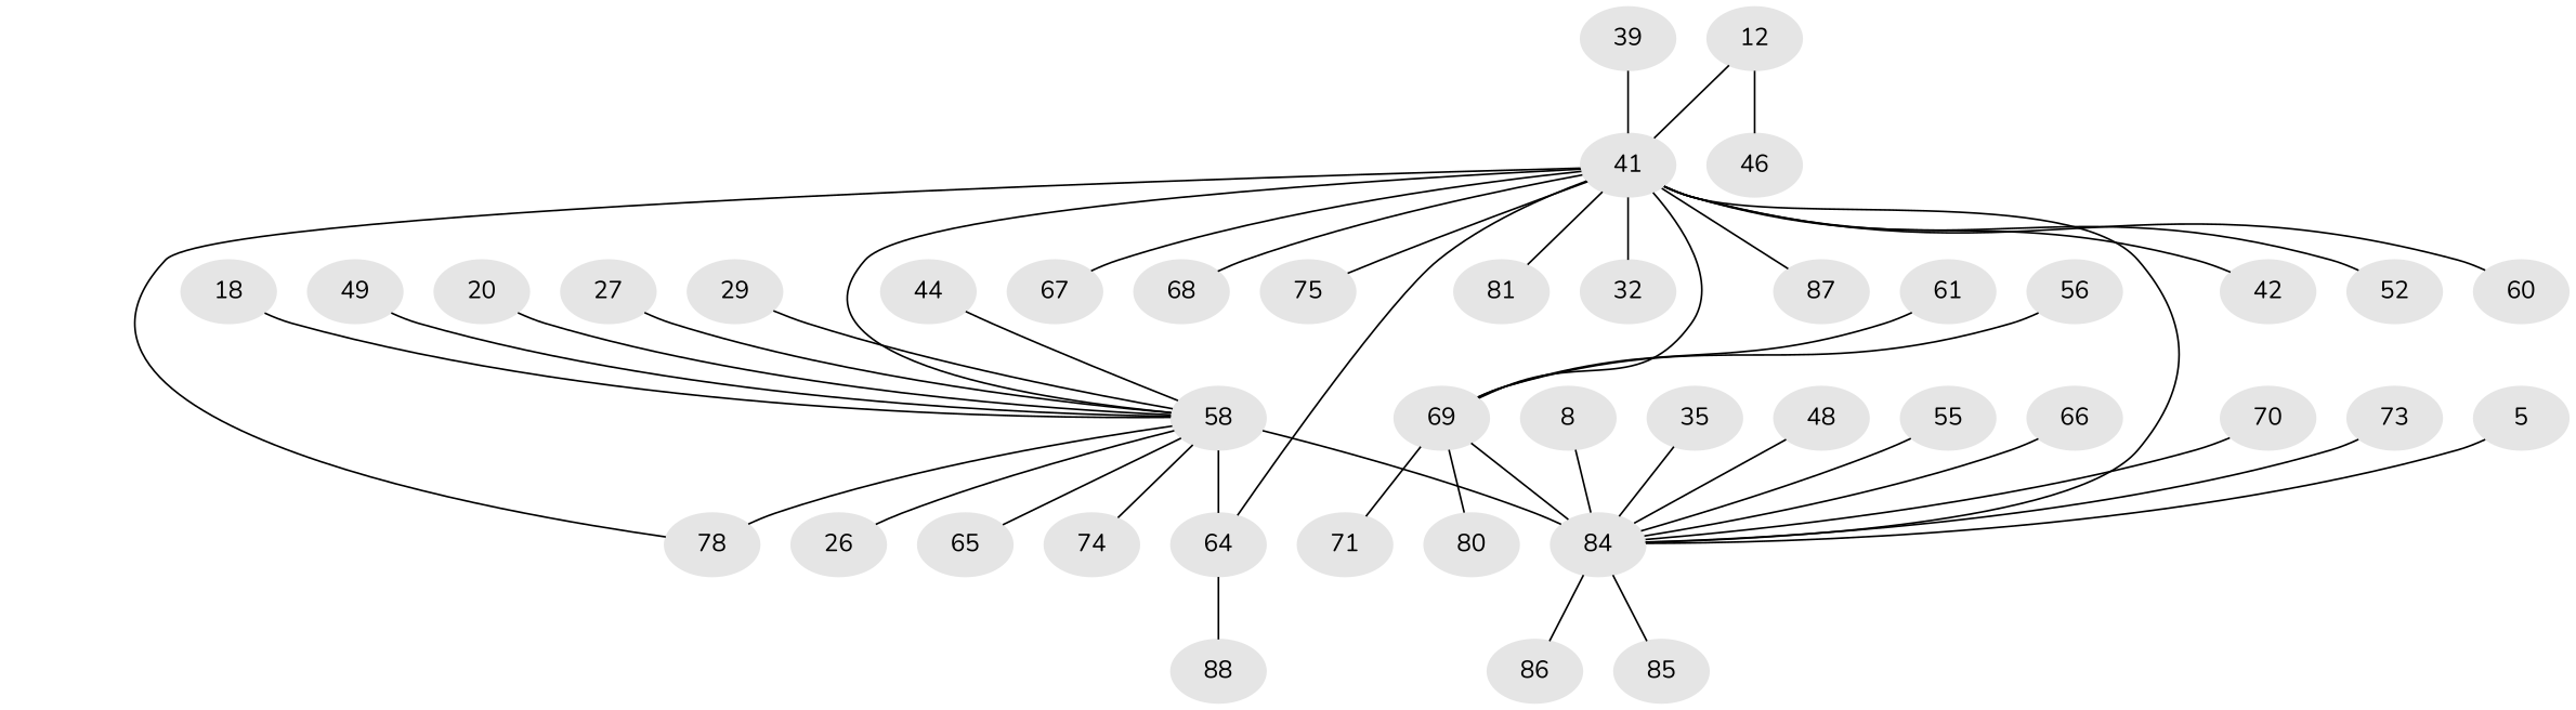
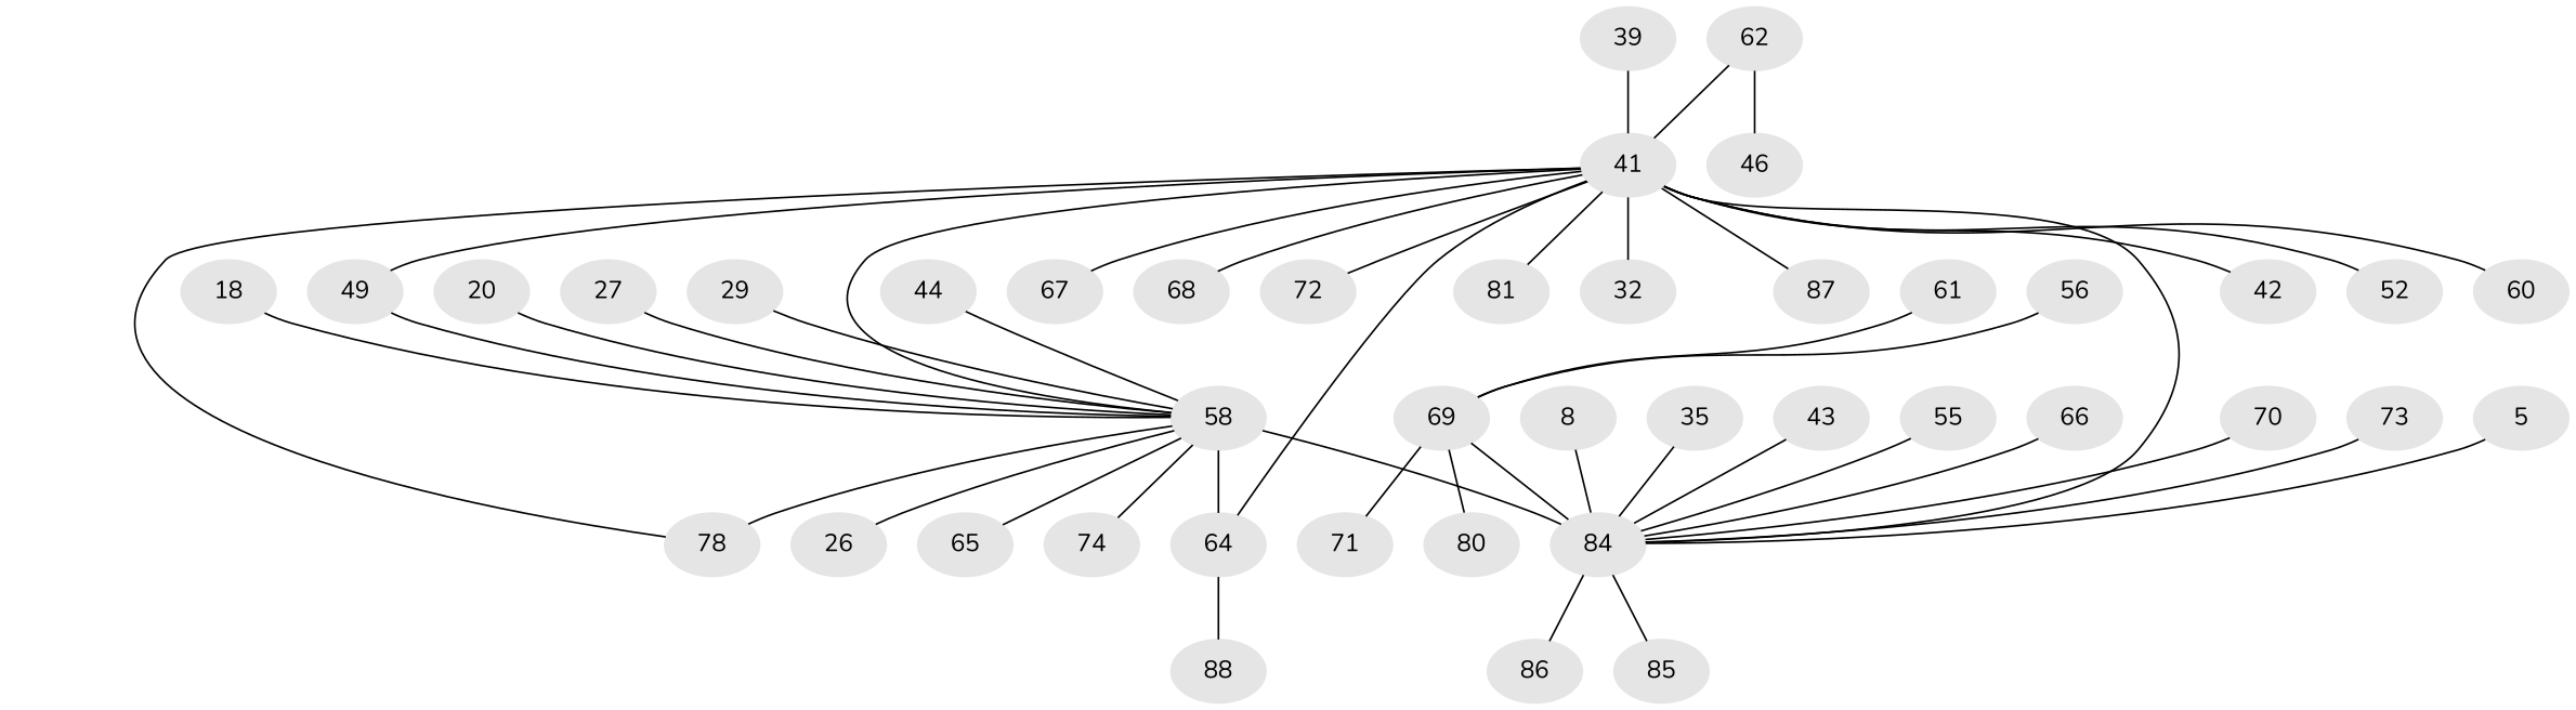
  graph {
    fontname=Nunito
    node [color=gray90 fontname=Nunito style=filled]
    edge [fontname=Nunito]
    84 [super="+30+83+59+2"]
    85
    86 [super="+63"]
    n4 [label=5]
    8
    41 [super="+22+38+9"]
    58 [super="+17+23+53"]
    69 [super="+36+62"]
    42
    52
    60
    64 [super="+31+50+33+26"]
    67
    68
-   72 [label=75]
+   72
    78 [super="+51"]
    81
    n18 [label=32]
    87 [super="+79"]
-   12
+   12 [label=62]
    46
    65
    74
    n24 [label=26]
    18
    20
    27
    71
    80
    29
    35
    39
    88
-   43 [label=48]
+   43
    44
    49
    55 [super="+7"]
    56
    61
    66
    70
    73 [super="+10"]
    84 -- 85
    84 -- 86
    n4 -- 84
    8 -- 84
    41 -- 84 [weight=5]
    41 -- 58 [weight=2]
-   41 -- 69 [weight=3]
+   41 -- 49 [weight=3]
    41 -- 42 [weight=2]
    41 -- 52
    41 -- 60
    41 -- 64 [weight=3]
    41 -- 67
    41 -- 68
    41 -- 72
    41 -- 78
    41 -- 81
    41 -- n18
    41 -- 87
    58 -- 84 [weight=9]
    58 -- 64 [weight=5]
    58 -- 78 [weight=2]
    58 -- 65
    58 -- 74
    58 -- n24
    69 -- 84 [weight=6]
    69 -- 71
    69 -- 80
    64 -- 88
    12 -- 41
    12 -- 46
    18 -- 58
    20 -- 58
    27 -- 58
    29 -- 58
    35 -- 84
    39 -- 41
    43 -- 84 [weight=2]
    44 -- 58
    49 -- 58
    55 -- 84
    56 -- 69
    61 -- 69
    66 -- 84
    70 -- 84
    73 -- 84
  }
